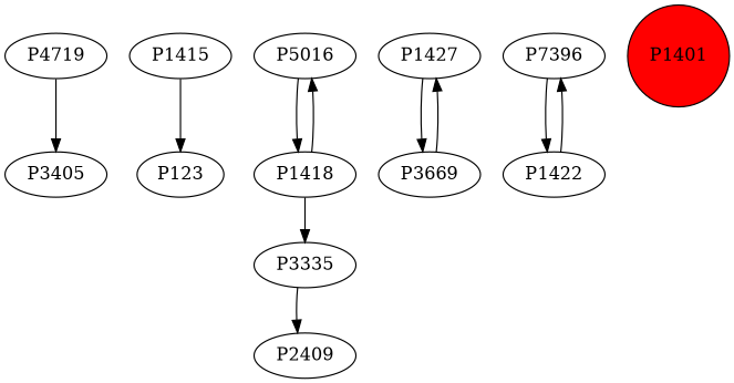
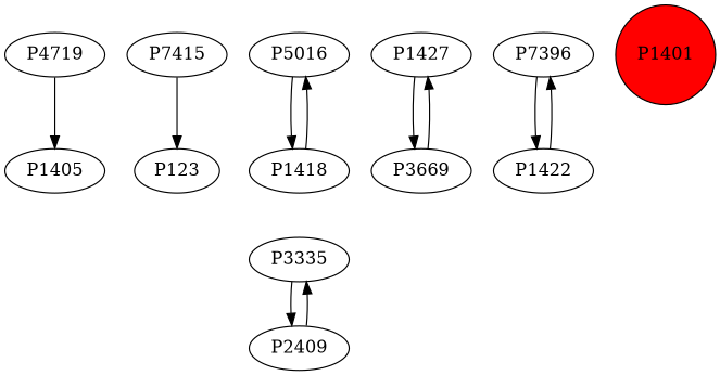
  digraph {
    P4719
-   P1405 [label=P3405]
-   P1415
+   P1405
+   P1415 [label=P7415]
    P123
    n5 [label=P5016]
    P1418
    n7 [label=P2409]
    P3335
    P1427
    P3669
    n11 [label=P7396]
    P1422
    P1401 [fillcolor=red shape=circle style=filled]
    P4719 -> P1405
    P1415 -> P123
    n5 -> P1418
    P1418 -> n5
-   P1418 -> P3335
+   n7 -> P3335
    P3335 -> n7
    P1427 -> P3669
    P3669 -> P1427
    n11 -> P1422
    P1422 -> n11
  }
